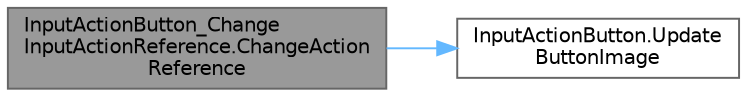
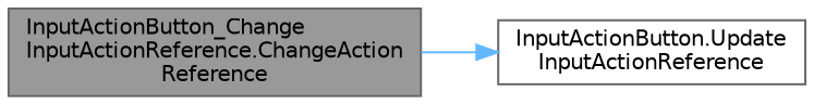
  digraph {
    rankdir=LR
    node [fontname=Helvetica fontsize=10 shape=box style=filled]
    n1 [color=gray40 fillcolor=grey60 fontcolor=black height=0.2 label="InputActionButton_Change\lInputActionReference.ChangeAction\lReference" width=0.4]
-   n2 [color=grey40 fillcolor=white height=0.2 label="InputActionButton.Update\lButtonImage" width=0.4]
+   n2 [color=grey40 fillcolor=white height=0.2 label="InputActionButton.Update\lInputActionReference" width=0.4]
    n1 -> n2 [color=steelblue1 fontname=Helvetica fontsize=10 labelfontname=Helvetica labelfontsize=10 style=solid]
  }
